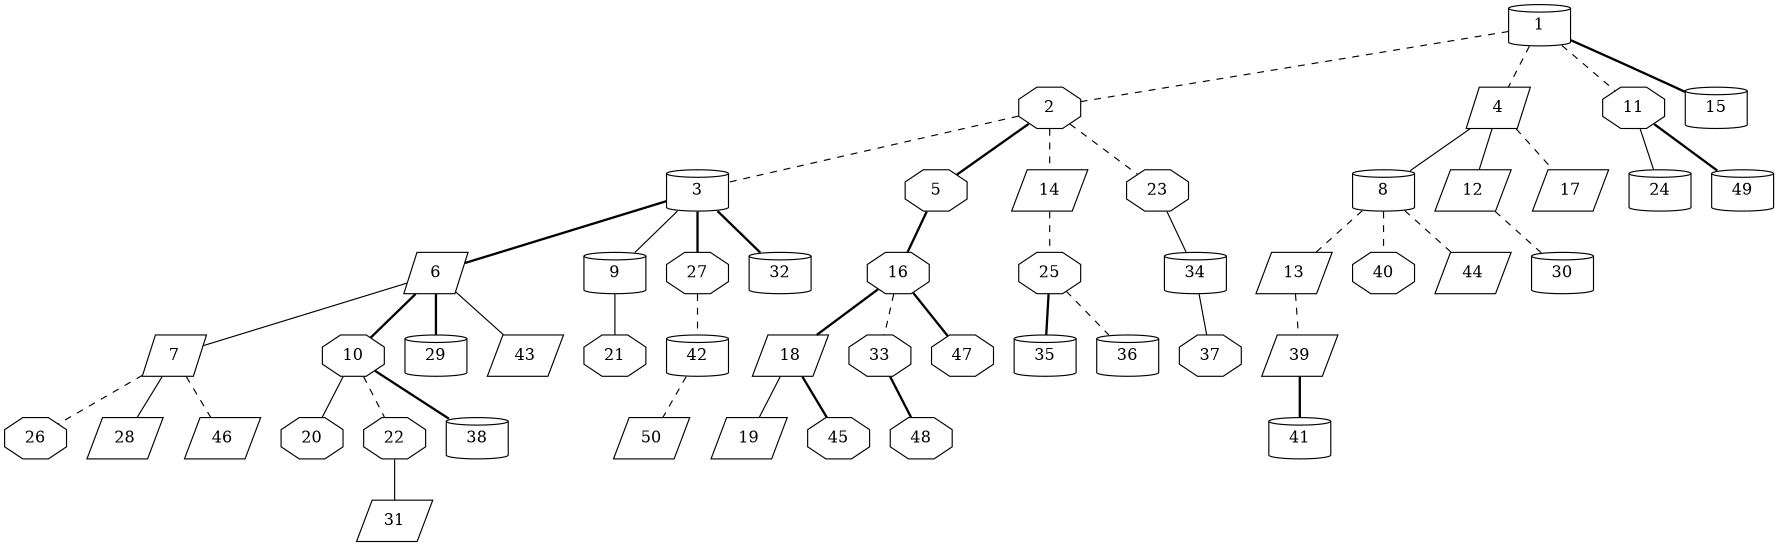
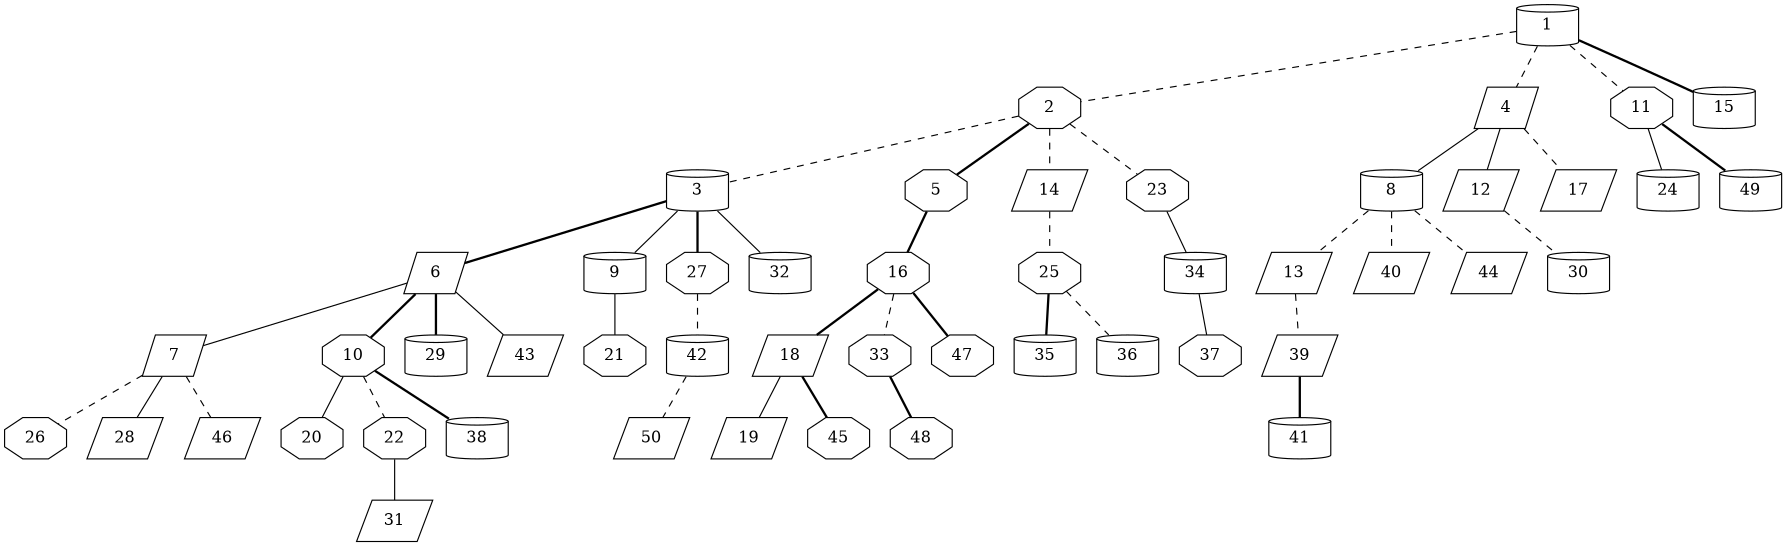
  graph {
    node [shape=octagon]
    edge [style=dashed]
    1 [shape=cylinder]
    2
    4 [shape=parallelogram]
    11
    15 [shape=cylinder]
    3 [shape=cylinder]
    5
    14 [shape=parallelogram]
    23
    8 [shape=cylinder]
    12 [shape=parallelogram]
    17 [shape=parallelogram]
    24 [shape=cylinder]
    49 [shape=cylinder]
    6 [shape=parallelogram]
    9 [shape=cylinder]
    27
    32 [shape=cylinder]
    16
    25
    34 [shape=cylinder]
    13 [shape=parallelogram]
-   40
+   40 [shape=parallelogram]
    44 [shape=parallelogram]
    30 [shape=cylinder]
    7 [shape=parallelogram]
    10
    29 [shape=cylinder]
    43 [shape=parallelogram]
    21
    42 [shape=cylinder]
    18 [shape=parallelogram]
    33
    47
    35 [shape=cylinder]
    36 [shape=cylinder]
    37
    26
    28 [shape=parallelogram]
    46 [shape=parallelogram]
    20
    22
    38 [shape=cylinder]
    50 [shape=parallelogram]
    39 [shape=parallelogram]
    19 [shape=parallelogram]
    45
    48
    31 [shape=parallelogram]
    41 [shape=cylinder]
    1 -- 2
    1 -- 4
    1 -- 11
    1 -- 15 [style=bold]
    2 -- 3
    2 -- 5 [style=bold]
    2 -- 14
    2 -- 23
    4 -- 8 [style=solid]
    4 -- 12 [style=solid]
    4 -- 17
    11 -- 24 [style=solid]
    11 -- 49 [style=bold]
    3 -- 6 [style=bold]
    3 -- 9 [style=solid]
    3 -- 27 [style=bold]
-   3 -- 32 [style=bold]
+   3 -- 32 [style=solid]
    5 -- 16 [style=bold]
    14 -- 25
    23 -- 34 [style=solid]
    8 -- 13
    8 -- 40
    8 -- 44
    12 -- 30
    6 -- 7 [style=solid]
    6 -- 10 [style=bold]
    6 -- 29 [style=bold]
    6 -- 43 [style=solid]
    9 -- 21 [style=solid]
    27 -- 42
    16 -- 18 [style=bold]
    16 -- 33
    16 -- 47 [style=bold]
    25 -- 35 [style=bold]
    25 -- 36
    34 -- 37 [style=solid]
    13 -- 39
    7 -- 26
    7 -- 28 [style=solid]
    7 -- 46
    10 -- 20 [style=solid]
    10 -- 22
    10 -- 38 [style=bold]
    42 -- 50
    18 -- 19 [style=solid]
    18 -- 45 [style=bold]
    33 -- 48 [style=bold]
    22 -- 31 [style=solid]
    39 -- 41 [style=bold]
  }
